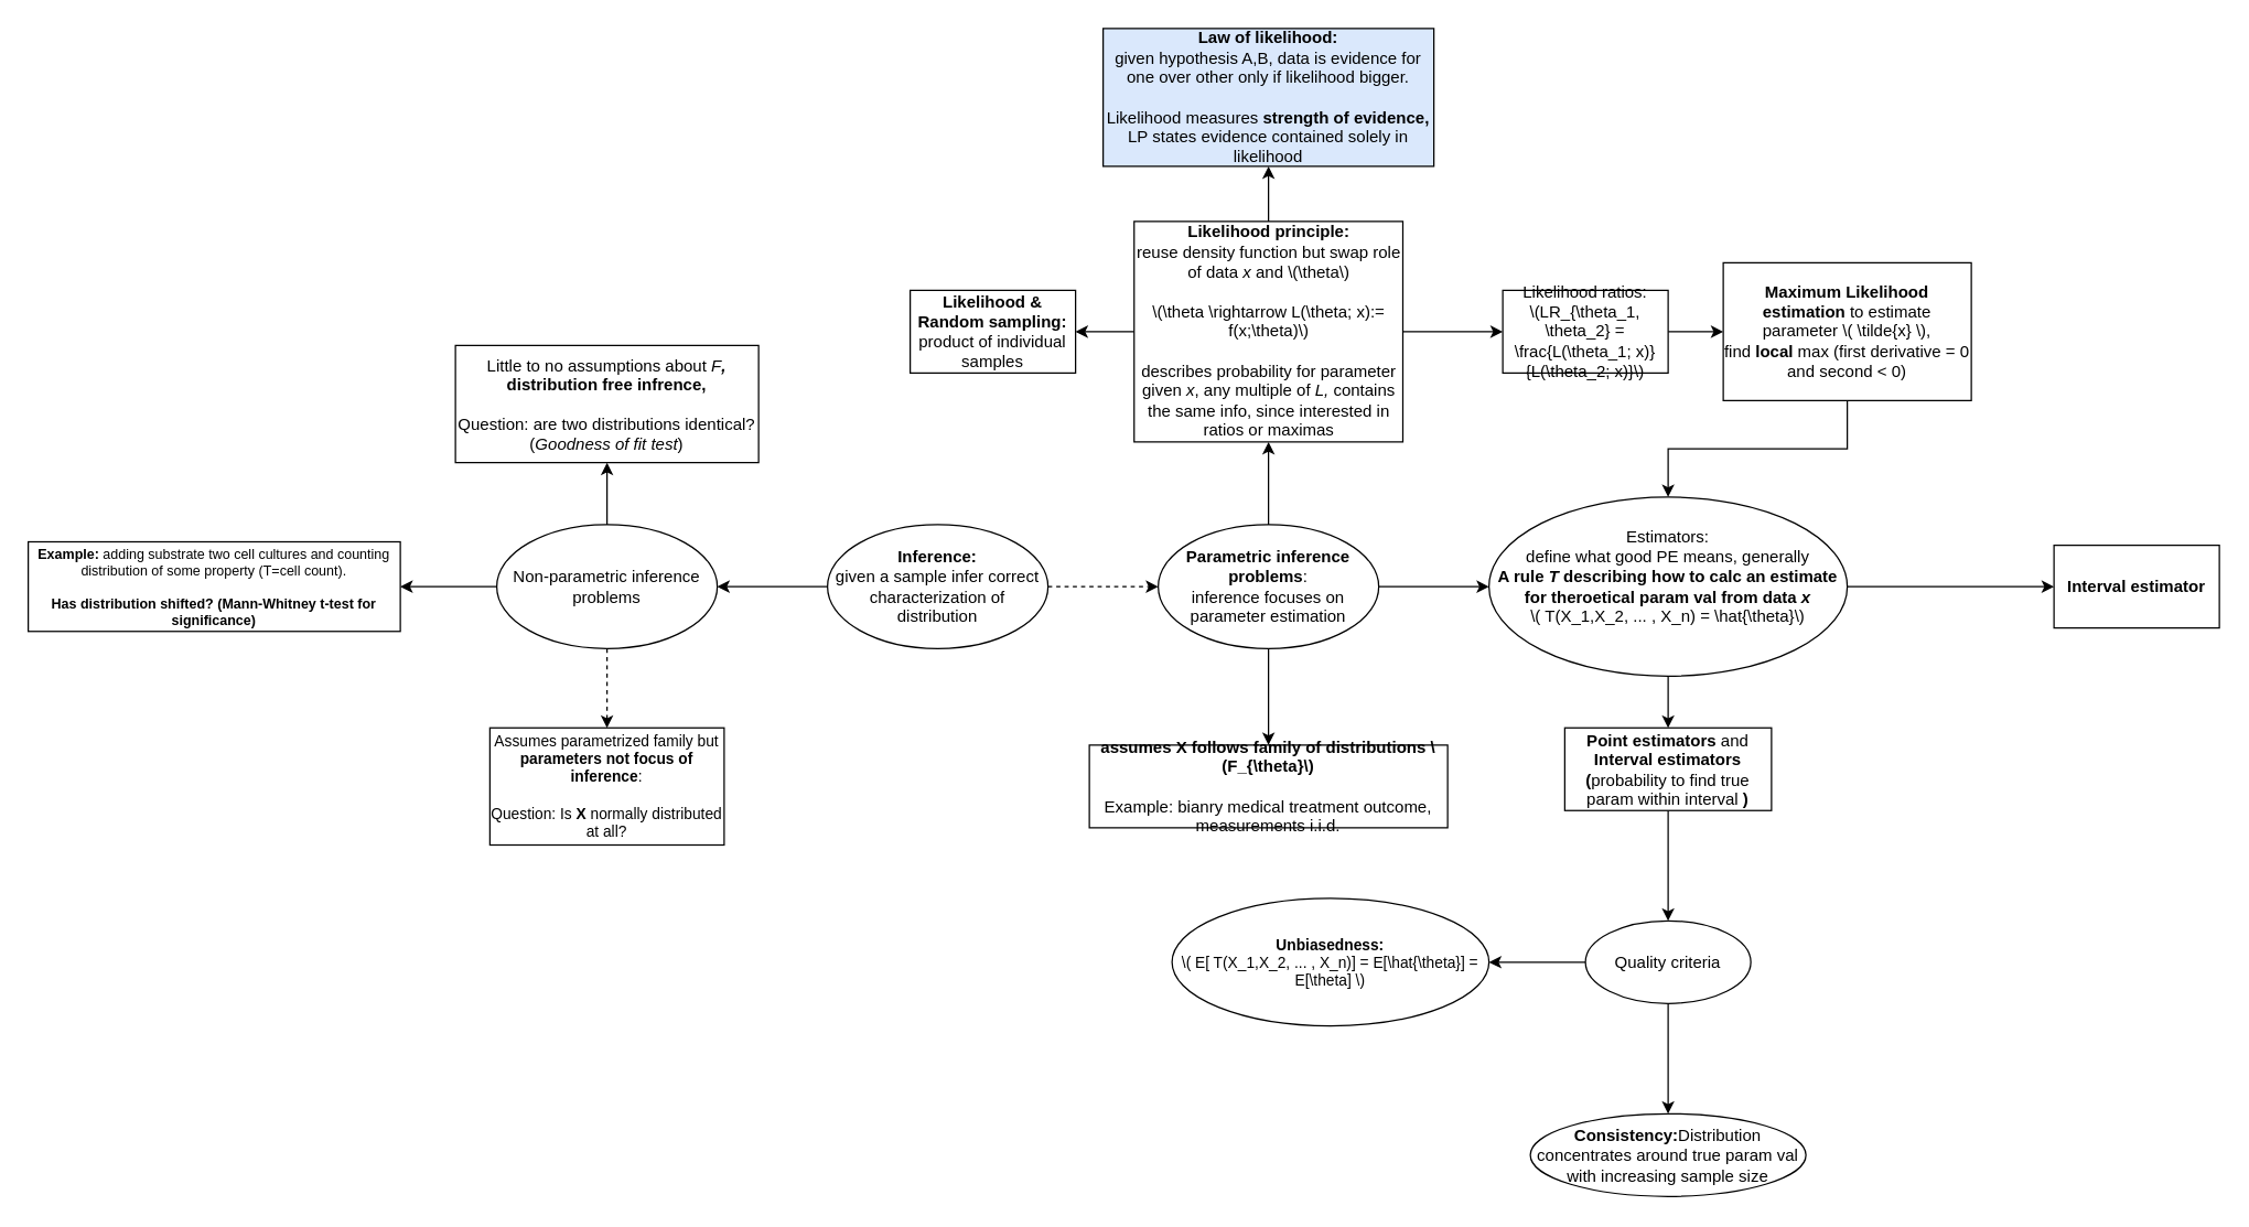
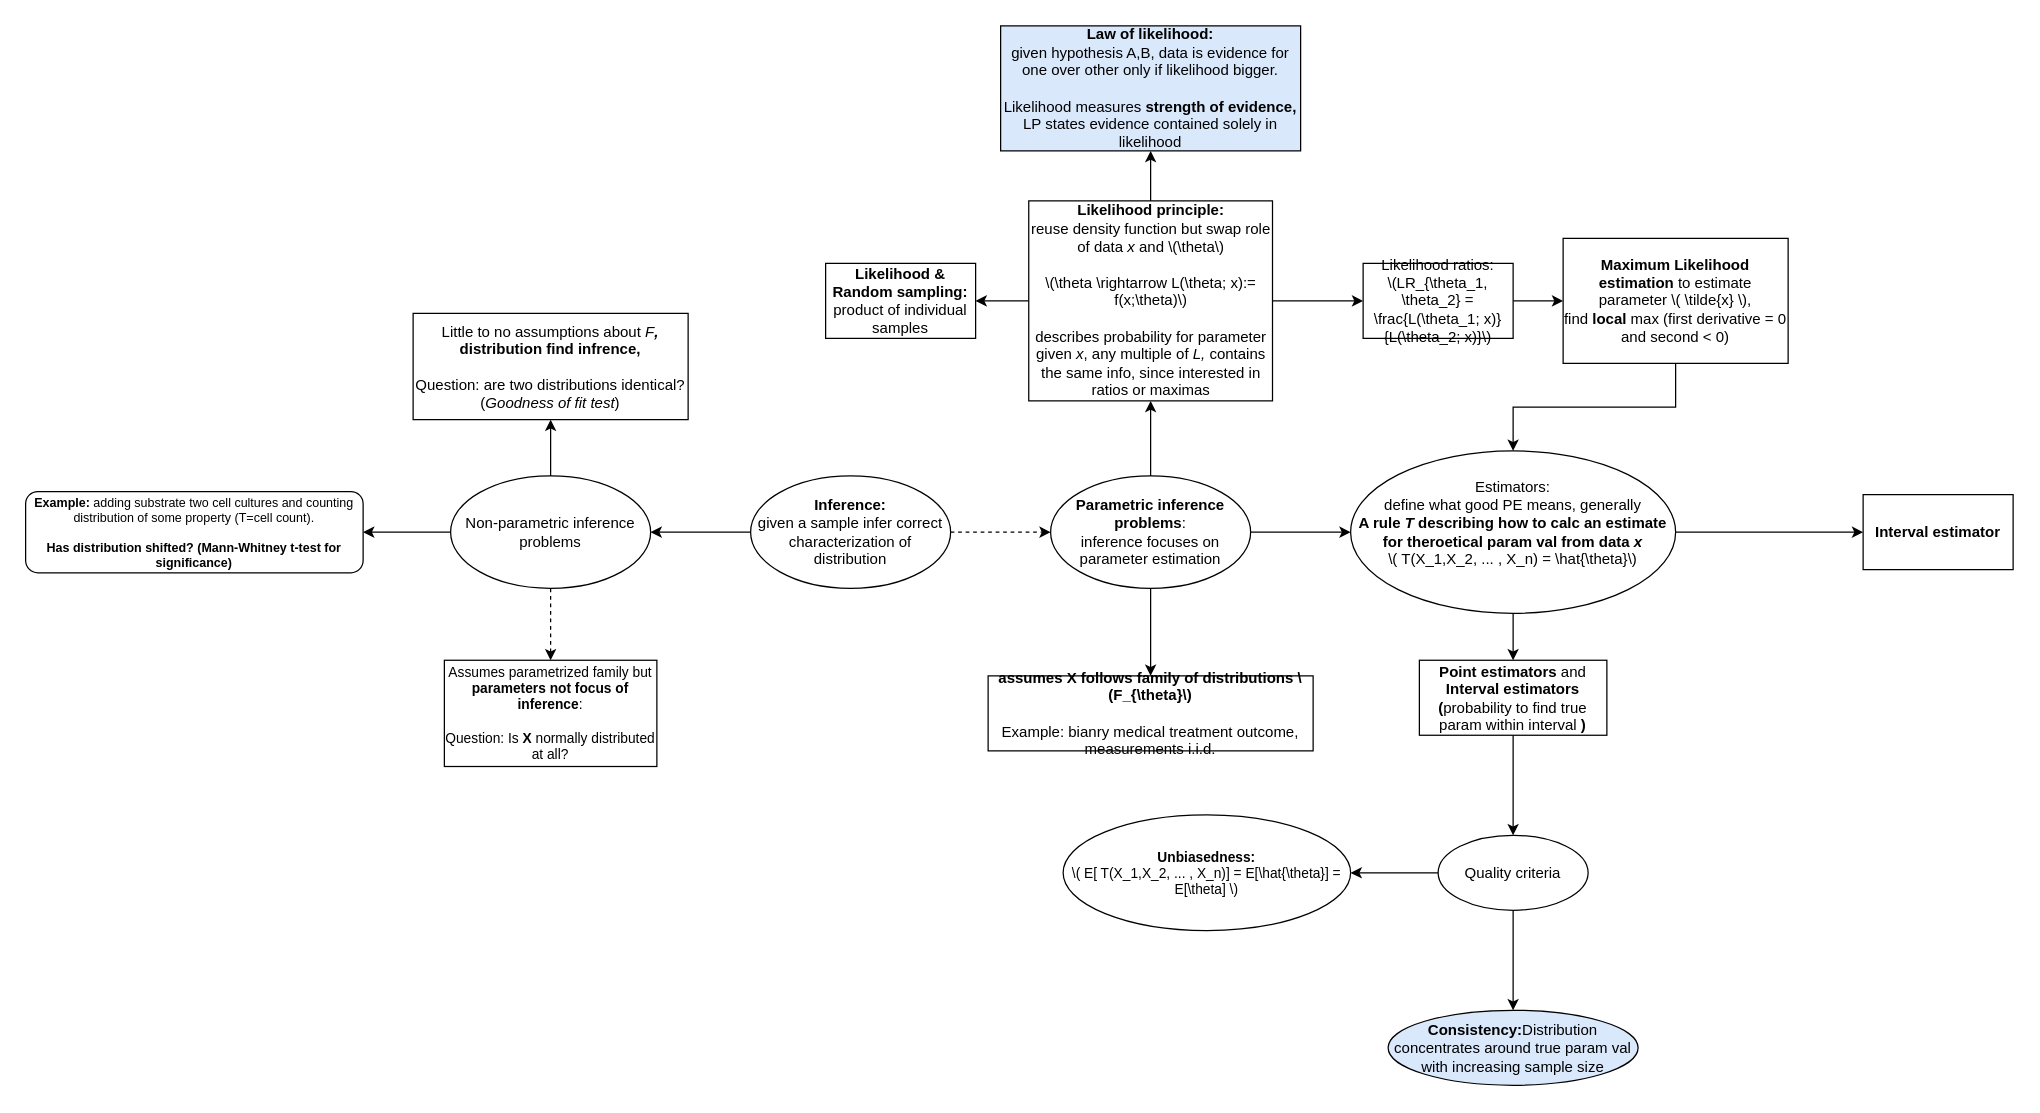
  <mxCell id="0" />
  <mxCell id="1" parent="0" />
  <mxCell id="2" value="" style="edgeStyle=orthogonalEdgeStyle;rounded=0;orthogonalLoop=1;jettySize=auto;html=1;" parent="1" source="4" target="8" edge="1"><mxGeometry relative="1" as="geometry" /></mxCell>
  <mxCell id="3" value="" style="edgeStyle=orthogonalEdgeStyle;rounded=0;orthogonalLoop=1;jettySize=auto;html=1;dashed=1;" parent="1" source="4" target="12" edge="1"><mxGeometry relative="1" as="geometry" /></mxCell>
  <mxCell id="4" value="&lt;div&gt;&lt;b&gt;Inference:&lt;/b&gt;&lt;/div&gt;&lt;div&gt;given a sample infer correct characterization of distribution&lt;b&gt;&lt;br&gt;&lt;/b&gt;&lt;/div&gt;" style="ellipse;whiteSpace=wrap;html=1;" parent="1" vertex="1"><mxGeometry x="600" y="380" width="160" height="90" as="geometry" /></mxCell>
  <mxCell id="5" value="" style="edgeStyle=orthogonalEdgeStyle;rounded=0;orthogonalLoop=1;jettySize=auto;html=1;dashed=1;" edge="1" parent="1" source="8" target="13"><mxGeometry relative="1" as="geometry" /></mxCell>
  <mxCell id="6" value="" style="edgeStyle=orthogonalEdgeStyle;rounded=0;orthogonalLoop=1;jettySize=auto;html=1;" edge="1" parent="1" source="8" target="14"><mxGeometry relative="1" as="geometry" /></mxCell>
  <mxCell id="7" value="" style="edgeStyle=orthogonalEdgeStyle;rounded=0;orthogonalLoop=1;jettySize=auto;html=1;" edge="1" parent="1" source="8" target="16"><mxGeometry relative="1" as="geometry" /></mxCell>
  <mxCell id="8" value="Non-parametric inference problems" style="ellipse;whiteSpace=wrap;html=1;" parent="1" vertex="1"><mxGeometry x="360" y="380" width="160" height="90" as="geometry" /></mxCell>
  <mxCell id="9" value="" style="edgeStyle=orthogonalEdgeStyle;rounded=0;orthogonalLoop=1;jettySize=auto;html=1;" edge="1" parent="1" source="12" target="15"><mxGeometry relative="1" as="geometry" /></mxCell>
  <mxCell id="10" value="" style="edgeStyle=orthogonalEdgeStyle;rounded=0;orthogonalLoop=1;jettySize=auto;html=1;" edge="1" parent="1" source="12" target="20"><mxGeometry relative="1" as="geometry" /></mxCell>
  <mxCell id="11" value="" style="edgeStyle=orthogonalEdgeStyle;rounded=0;orthogonalLoop=1;jettySize=auto;html=1;" edge="1" parent="1" source="12" target="29"><mxGeometry relative="1" as="geometry" /></mxCell>
  <mxCell id="12" value="&lt;div&gt;&lt;b&gt;Parametric inference problems&lt;/b&gt;:&lt;/div&gt;&lt;div&gt;inference focuses on parameter estimation&lt;br&gt;&lt;/div&gt;" style="ellipse;whiteSpace=wrap;html=1;" parent="1" vertex="1"><mxGeometry x="840" y="380" width="160" height="90" as="geometry" /></mxCell>
  <mxCell id="13" value="&lt;div style=&quot;font-size: 11px&quot;&gt;&lt;font style=&quot;font-size: 11px&quot;&gt;Assumes parametrized family but &lt;b&gt;parameters not focus of inference&lt;/b&gt;:&lt;/font&gt;&lt;/div&gt;&lt;div style=&quot;font-size: 11px&quot;&gt;&lt;font style=&quot;font-size: 11px&quot;&gt;&lt;br&gt;&lt;/font&gt;&lt;/div&gt;&lt;div style=&quot;font-size: 11px&quot;&gt;&lt;font style=&quot;font-size: 11px&quot;&gt;Question: Is &lt;b&gt;X &lt;/b&gt;normally distributed at all?&lt;br&gt;&lt;/font&gt;&lt;/div&gt;" style="whiteSpace=wrap;html=1;" vertex="1" parent="1"><mxGeometry x="355" y="527.5" width="170" height="85" as="geometry" /></mxCell>
- <mxCell id="14" value="&lt;div&gt;Little to no assumptions about &lt;i&gt;F&lt;b&gt;, &lt;br&gt;&lt;/b&gt;&lt;/i&gt;&lt;/div&gt;&lt;div&gt;&lt;b&gt;distribution free infrence, &lt;br&gt;&lt;/b&gt;&lt;/div&gt;&lt;div&gt;&lt;b&gt;&lt;br&gt;&lt;/b&gt;&lt;/div&gt;&lt;div&gt;Question: are two distributions identical? (&lt;i&gt;Goodness of fit test&lt;/i&gt;)&lt;br&gt;&lt;/div&gt;" style="whiteSpace=wrap;html=1;" vertex="1" parent="1"><mxGeometry x="330" y="250" width="220" height="85" as="geometry" /></mxCell>
+ <mxCell id="14" value="&lt;div&gt;Little to no assumptions about &lt;i&gt;F&lt;b&gt;, &lt;br&gt;&lt;/b&gt;&lt;/i&gt;&lt;/div&gt;&lt;div&gt;&lt;b&gt;distribution find infrence, &lt;br&gt;&lt;/b&gt;&lt;/div&gt;&lt;div&gt;&lt;b&gt;&lt;br&gt;&lt;/b&gt;&lt;/div&gt;&lt;div&gt;Question: are two distributions identical? (&lt;i&gt;Goodness of fit test&lt;/i&gt;)&lt;br&gt;&lt;/div&gt;" style="whiteSpace=wrap;html=1;" vertex="1" parent="1"><mxGeometry x="330" y="250" width="220" height="85" as="geometry" /></mxCell>
  <mxCell id="15" value="&lt;div&gt;&lt;b&gt;assumes X follows family of distributions \(F_{\theta}\)&lt;span&gt;&lt;/span&gt;&lt;/b&gt;&lt;/div&gt;&lt;div&gt;&lt;br&gt;&lt;/div&gt;&lt;div&gt;Example: bianry medical treatment outcome, measurements i.i.d.&lt;br&gt;&lt;/div&gt;" style="whiteSpace=wrap;html=1;" vertex="1" parent="1"><mxGeometry x="790" y="540" width="260" height="60" as="geometry" /></mxCell>
- <mxCell id="16" value="&lt;div style=&quot;font-size: 10px&quot;&gt;&lt;font style=&quot;font-size: 10px&quot;&gt;&lt;b&gt;Example:&lt;/b&gt; adding substrate two cell cultures and counting distribution of some property (T=cell count). &lt;br&gt;&lt;/font&gt;&lt;/div&gt;&lt;div style=&quot;font-size: 10px&quot;&gt;&lt;font style=&quot;font-size: 10px&quot;&gt;&lt;br&gt;&lt;/font&gt;&lt;/div&gt;&lt;div style=&quot;font-size: 10px&quot;&gt;&lt;font style=&quot;font-size: 10px&quot;&gt;&lt;b&gt;Has distribution shifted? (Mann-Whitney t-test for significance)&lt;/b&gt;&lt;/font&gt;&lt;/div&gt;" style="whiteSpace=wrap;html=1;" vertex="1" parent="1"><mxGeometry x="20" y="392.5" width="270" height="65" as="geometry" /></mxCell>
+ <mxCell id="16" value="&lt;div style=&quot;font-size: 10px&quot;&gt;&lt;font style=&quot;font-size: 10px&quot;&gt;&lt;b&gt;Example:&lt;/b&gt; adding substrate two cell cultures and counting distribution of some property (T=cell count). &lt;br&gt;&lt;/font&gt;&lt;/div&gt;&lt;div style=&quot;font-size: 10px&quot;&gt;&lt;font style=&quot;font-size: 10px&quot;&gt;&lt;br&gt;&lt;/font&gt;&lt;/div&gt;&lt;div style=&quot;font-size: 10px&quot;&gt;&lt;font style=&quot;font-size: 10px&quot;&gt;&lt;b&gt;Has distribution shifted? (Mann-Whitney t-test for significance)&lt;/b&gt;&lt;/font&gt;&lt;/div&gt;" style="whiteSpace=wrap;html=1;rounded=1;" vertex="1" parent="1"><mxGeometry x="20" y="392.5" width="270" height="65" as="geometry" /></mxCell>
  <mxCell id="17" value="" style="edgeStyle=orthogonalEdgeStyle;rounded=0;orthogonalLoop=1;jettySize=auto;html=1;" edge="1" parent="1" source="20" target="22"><mxGeometry relative="1" as="geometry" /></mxCell>
  <mxCell id="18" value="" style="edgeStyle=orthogonalEdgeStyle;rounded=0;orthogonalLoop=1;jettySize=auto;html=1;" edge="1" parent="1" source="20" target="23"><mxGeometry relative="1" as="geometry" /></mxCell>
  <mxCell id="19" value="" style="edgeStyle=orthogonalEdgeStyle;rounded=0;orthogonalLoop=1;jettySize=auto;html=1;" edge="1" parent="1" source="20" target="26"><mxGeometry relative="1" as="geometry" /></mxCell>
  <mxCell id="20" value="&lt;div&gt;&lt;b&gt;Likelihood principle:&lt;/b&gt;&lt;/div&gt;&lt;div&gt;reuse density function but swap role of data &lt;i&gt;x &lt;/i&gt;and \(\theta\)&lt;/div&gt;&lt;div&gt;&lt;br&gt;&lt;/div&gt;&lt;div&gt;\(\theta \rightarrow L(\theta; x):= f(x;\theta)\)&lt;/div&gt;&lt;div&gt;&lt;br&gt;&lt;/div&gt;&lt;div&gt;describes probability for parameter given &lt;i&gt;x&lt;/i&gt;, any multiple of &lt;i&gt;L, &lt;/i&gt;contains the same info, since interested in ratios or maximas&lt;br&gt;&lt;/div&gt;" style="whiteSpace=wrap;html=1;" vertex="1" parent="1"><mxGeometry x="822.5" y="160" width="195" height="160" as="geometry" /></mxCell>
  <mxCell id="21" style="edgeStyle=orthogonalEdgeStyle;rounded=0;orthogonalLoop=1;jettySize=auto;html=1;entryX=0;entryY=0.5;entryDx=0;entryDy=0;" edge="1" parent="1" source="22" target="25"><mxGeometry relative="1" as="geometry" /></mxCell>
  <mxCell id="22" value="&lt;div&gt;Likelihood ratios:&lt;/div&gt;&lt;div&gt;\(LR_{\theta_1, \theta_2} = \frac{L(\theta_1; x)}{L(\theta_2; x)}\)&lt;/div&gt;" style="whiteSpace=wrap;html=1;" vertex="1" parent="1"><mxGeometry x="1090" y="210" width="120" height="60" as="geometry" /></mxCell>
  <mxCell id="23" value="&lt;div&gt;&lt;b&gt;Law of likelihood:&lt;/b&gt;&lt;/div&gt;&lt;div&gt;given hypothesis A,B, data is evidence for one over other only if likelihood bigger.&lt;/div&gt;&lt;div&gt;&lt;br&gt;&lt;/div&gt;&lt;div&gt;Likelihood measures &lt;b&gt;strength of evidence, &lt;/b&gt;LP states evidence contained solely in likelihood&lt;br&gt;&lt;/div&gt;" style="whiteSpace=wrap;html=1;fillColor=#dae8fc;" vertex="1" parent="1"><mxGeometry x="800" y="20" width="240" height="100" as="geometry" /></mxCell>
  <mxCell id="24" style="edgeStyle=orthogonalEdgeStyle;rounded=0;orthogonalLoop=1;jettySize=auto;html=1;" edge="1" parent="1" source="25" target="29"><mxGeometry relative="1" as="geometry" /></mxCell>
  <mxCell id="25" value="&lt;div&gt;&lt;b&gt;Maximum Likelihood estimation &lt;/b&gt;to estimate parameter \( \tilde{x&lt;span style=&quot;white-space: pre&quot;&gt;&lt;/span&gt;} \),&lt;/div&gt;&lt;div&gt;find &lt;b&gt;local&lt;/b&gt; max (first derivative = 0 and second &amp;lt; 0)&lt;br&gt;&lt;/div&gt;&lt;b&gt;&lt;/b&gt;" style="whiteSpace=wrap;html=1;" vertex="1" parent="1"><mxGeometry x="1250" y="190" width="180" height="100" as="geometry" /></mxCell>
  <mxCell id="26" value="&lt;div&gt;&lt;b&gt;Likelihood &amp;amp; Random sampling:&lt;/b&gt;&lt;/div&gt;&lt;div&gt;product of individual samples&lt;br&gt;&lt;/div&gt;" style="whiteSpace=wrap;html=1;" vertex="1" parent="1"><mxGeometry x="660" y="210" width="120" height="60" as="geometry" /></mxCell>
  <mxCell id="27" value="" style="edgeStyle=orthogonalEdgeStyle;rounded=0;orthogonalLoop=1;jettySize=auto;html=1;" edge="1" parent="1" source="29" target="31"><mxGeometry relative="1" as="geometry" /></mxCell>
  <mxCell id="28" value="" style="edgeStyle=orthogonalEdgeStyle;rounded=0;orthogonalLoop=1;jettySize=auto;html=1;" edge="1" parent="1" source="29" target="32"><mxGeometry relative="1" as="geometry" /></mxCell>
  <mxCell id="29" value="&lt;div&gt;&lt;br&gt;&lt;/div&gt;&lt;div&gt;&lt;br&gt;&lt;/div&gt;&lt;div&gt;Estimators:&lt;/div&gt;&lt;div&gt;define what good PE means, generally&lt;/div&gt;&lt;div&gt;&lt;b&gt;A rule &lt;i&gt;T&lt;/i&gt; describing how to calc an estimate for theroetical param val from data &lt;i&gt;x&lt;/i&gt;&lt;/b&gt;&lt;/div&gt;&lt;div&gt;\( T(X_1,X_2, ... , X_n) = \hat{\theta}\)&lt;b&gt;&lt;i&gt;&lt;br&gt;&lt;/i&gt;&lt;/b&gt;&lt;/div&gt;&lt;div&gt;&lt;b&gt;&lt;i&gt;&lt;br&gt;&lt;/i&gt;&lt;/b&gt;&lt;/div&gt;&lt;div&gt;&lt;i&gt;&lt;br&gt;&lt;/i&gt;&lt;/div&gt;&lt;div&gt;&lt;b&gt;&lt;i&gt;&lt;/i&gt;&lt;/b&gt;&lt;br&gt;&lt;/div&gt;" style="ellipse;whiteSpace=wrap;html=1;" vertex="1" parent="1"><mxGeometry x="1080" y="360" width="260" height="130" as="geometry" /></mxCell>
  <mxCell id="30" value="" style="edgeStyle=orthogonalEdgeStyle;rounded=0;orthogonalLoop=1;jettySize=auto;html=1;" edge="1" parent="1" source="31" target="35"><mxGeometry relative="1" as="geometry" /></mxCell>
  <mxCell id="31" value="&lt;div&gt;&lt;b&gt;Point estimators &lt;/b&gt;and&lt;b&gt; Interval estimators (&lt;/b&gt;probability to find true param within interval&lt;b&gt; )&lt;br&gt;&lt;/b&gt;&lt;/div&gt;" style="whiteSpace=wrap;html=1;" vertex="1" parent="1"><mxGeometry x="1135" y="527.5" width="150" height="60" as="geometry" /></mxCell>
  <mxCell id="32" value="&lt;b&gt;Interval estimator&lt;/b&gt;" style="whiteSpace=wrap;html=1;" vertex="1" parent="1"><mxGeometry x="1490" y="395" width="120" height="60" as="geometry" /></mxCell>
  <mxCell id="33" value="" style="edgeStyle=orthogonalEdgeStyle;rounded=0;orthogonalLoop=1;jettySize=auto;html=1;" edge="1" parent="1" source="35" target="36"><mxGeometry relative="1" as="geometry" /></mxCell>
  <mxCell id="34" value="" style="edgeStyle=orthogonalEdgeStyle;rounded=0;orthogonalLoop=1;jettySize=auto;html=1;" edge="1" parent="1" source="35" target="37"><mxGeometry relative="1" as="geometry" /></mxCell>
  <mxCell id="35" value="Quality criteria" style="ellipse;whiteSpace=wrap;html=1;" vertex="1" parent="1"><mxGeometry x="1150" y="667.5" width="120" height="60" as="geometry" /></mxCell>
  <mxCell id="36" value="&lt;div style=&quot;font-size: 11px&quot;&gt;&lt;b&gt;&lt;font style=&quot;font-size: 11px&quot;&gt;Unbiasedness:&lt;/font&gt;&lt;/b&gt;&lt;/div&gt;&lt;div style=&quot;font-size: 11px&quot; align=&quot;center&quot;&gt;&lt;font style=&quot;font-size: 11px&quot;&gt;\( E[ T(X_1,X_2, ... , X_n)] = E[\hat{\theta}] = E[\theta] \)&lt;span&gt;&lt;/span&gt;&lt;/font&gt;&lt;/div&gt;" style="ellipse;whiteSpace=wrap;html=1;" vertex="1" parent="1"><mxGeometry x="850" y="651.25" width="230" height="92.5" as="geometry" /></mxCell>
- <mxCell id="37" value="&lt;div&gt;&lt;b&gt;&lt;br&gt;&lt;/b&gt;&lt;/div&gt;&lt;div&gt;&lt;b&gt;Consistency:&lt;/b&gt;Distribution concentrates around true param val with increasing sample size&lt;/div&gt;&lt;div&gt;&lt;br&gt;&lt;/div&gt;" style="ellipse;whiteSpace=wrap;html=1;" vertex="1" parent="1"><mxGeometry x="1110" y="807.5" width="200" height="60" as="geometry" /></mxCell>
+ <mxCell id="37" value="&lt;div&gt;&lt;b&gt;&lt;br&gt;&lt;/b&gt;&lt;/div&gt;&lt;div&gt;&lt;b&gt;Consistency:&lt;/b&gt;Distribution concentrates around true param val with increasing sample size&lt;/div&gt;&lt;div&gt;&lt;br&gt;&lt;/div&gt;" style="ellipse;whiteSpace=wrap;html=1;fillColor=#dae8fc;" vertex="1" parent="1"><mxGeometry x="1110" y="807.5" width="200" height="60" as="geometry" /></mxCell>
